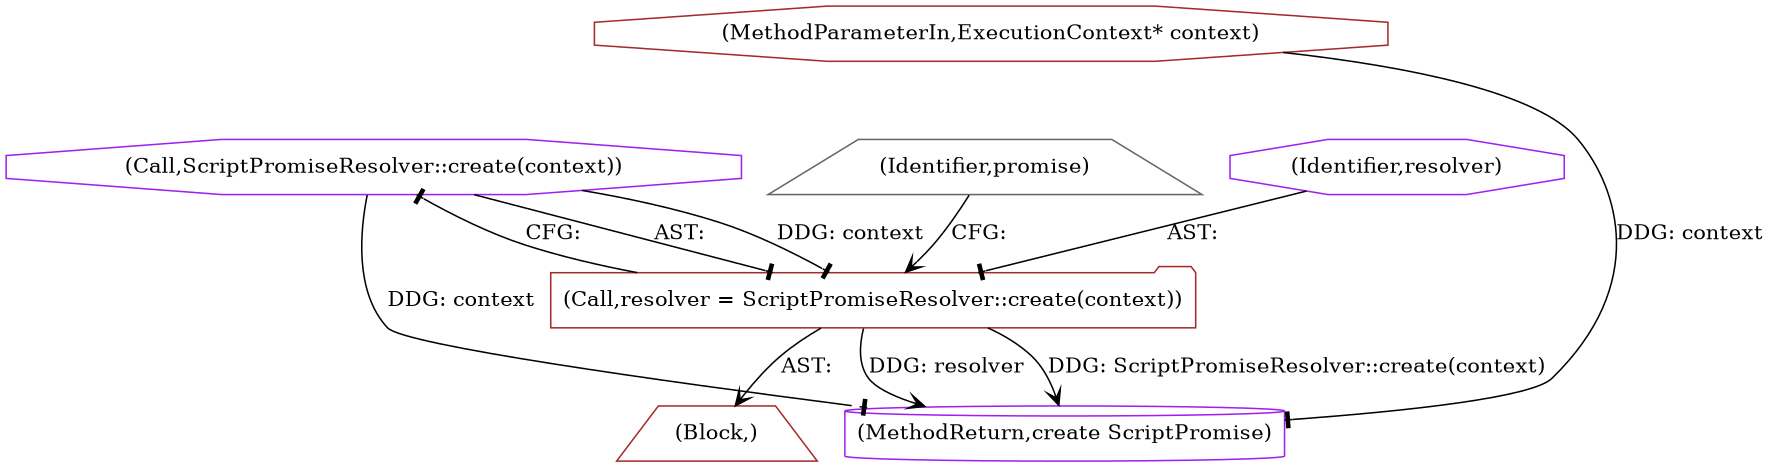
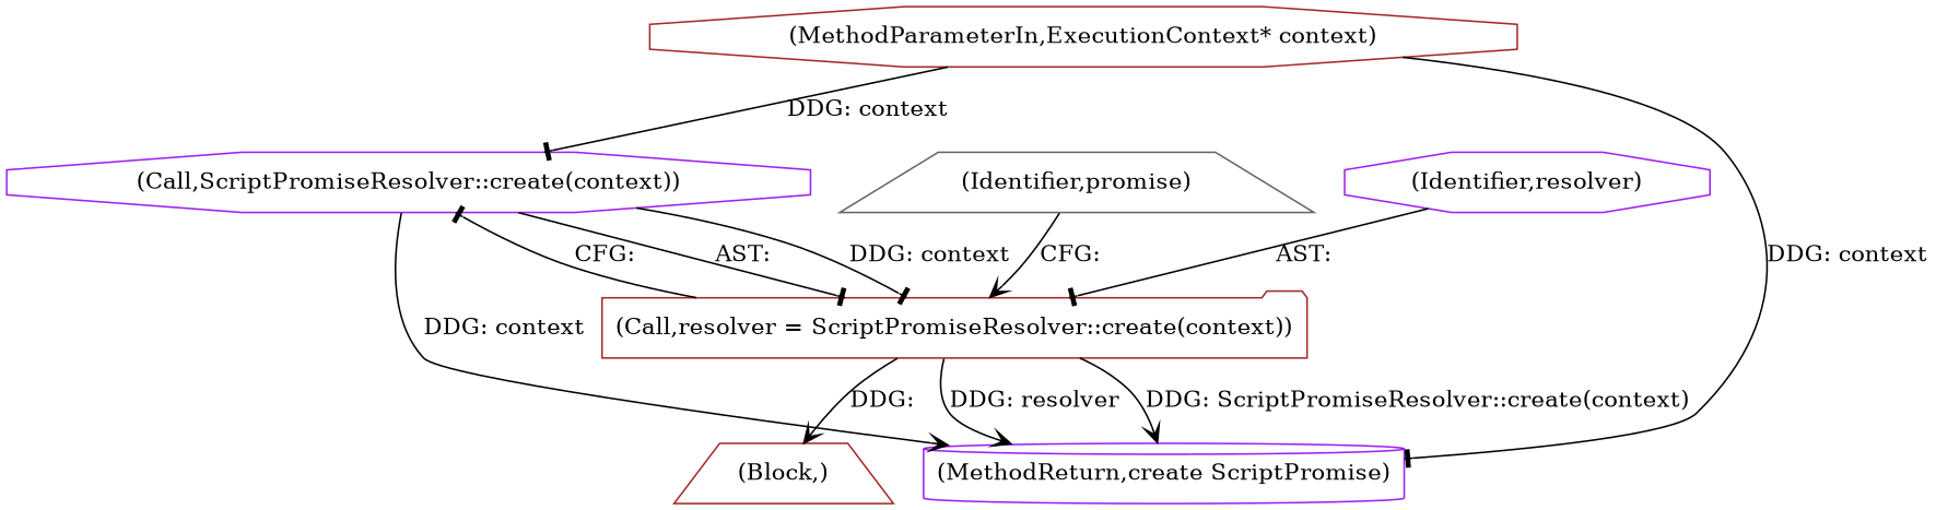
  digraph {
    node [color=purple shape=octagon]
    edge [arrowhead=tee]
    n1 [label="(Call,ScriptPromiseResolver::create(context))"]
    n2 [color=brown label="(Call,resolver = ScriptPromiseResolver::create(context))" shape=folder]
    n3 [label="(MethodReturn,create ScriptPromise)" shape=cylinder]
    n4 [color=brown label="(Block,)" shape=trapezium]
    n5 [color=brown label="(MethodParameterIn,ExecutionContext* context)"]
    n6 [color=gray40 label="(Identifier,promise)" shape=trapezium]
    n7 [label="(Identifier,resolver)"]
    n1 -> n2 [label="AST: "]
    n1 -> n2 [label="DDG: context"]
-   n1 -> n3 [label="DDG: context"]
+   n1 -> n3 [arrowhead=vee label="DDG: context"]
    n2 -> n1 [label="CFG: "]
    n2 -> n3 [arrowhead=vee label="DDG: ScriptPromiseResolver::create(context)"]
    n2 -> n3 [arrowhead=vee label="DDG: resolver"]
-   n2 -> n4 [arrowhead=vee label="AST: "]
+   n2 -> n4 [arrowhead=vee label="DDG: "]
+   n5 -> n1 [label="DDG: context"]
    n5 -> n3 [label="DDG: context"]
    n6 -> n2 [arrowhead=vee label="CFG: "]
    n7 -> n2 [label="AST: "]
  }
